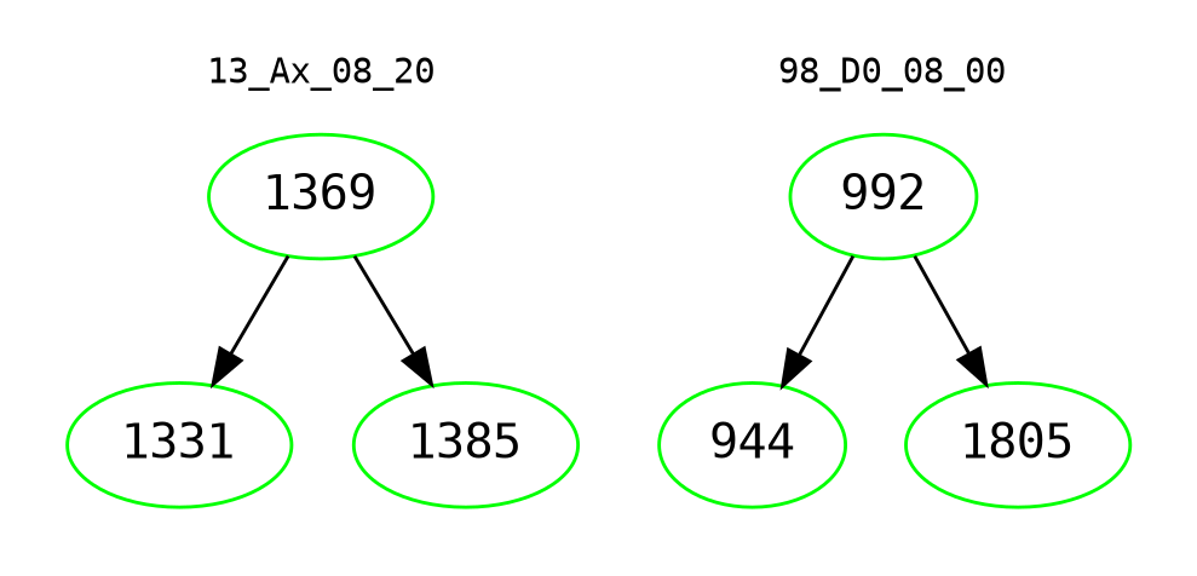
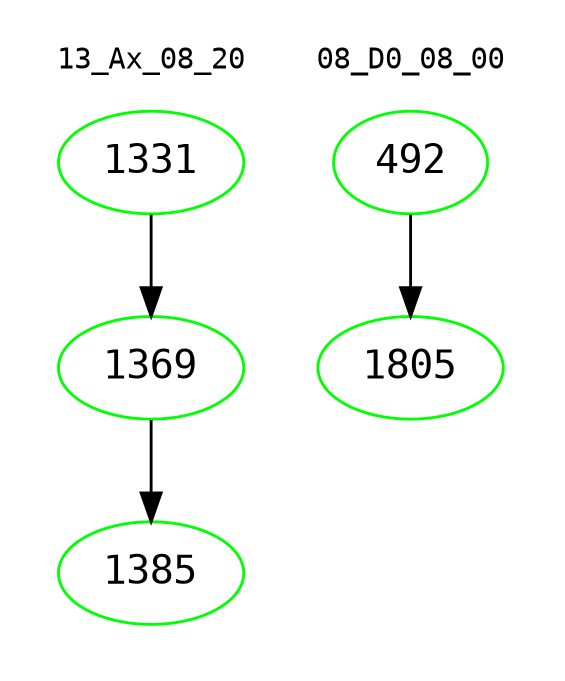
  digraph {
    fontname="DejaVu Sans Mono"
    node [color=green fontname="DejaVu Sans Mono"]
    edge [color=black fontname="DejaVu Sans Mono"]
    n1 [label=1369]
    n2 [label=1331]
    n3 [label=1385]
-   n4 [label=992]
-   n5 [label=944]
+   n4 [label=492]
    n6 [label=1805]
    subgraph cluster_1 {
      color=white
      fontsize=10
      label="13_Ax_08_20"
      n1
      n2
      n3
    }
    subgraph cluster_2 {
      color=white
      fontsize=10
-     label="98_D0_08_00"
+     label="08_D0_08_00"
      n4
-     n5
      n6
    }
-   n1 -> n2
+   n2 -> n1
    n1 -> n3
-   n4 -> n5
    n4 -> n6
  }
